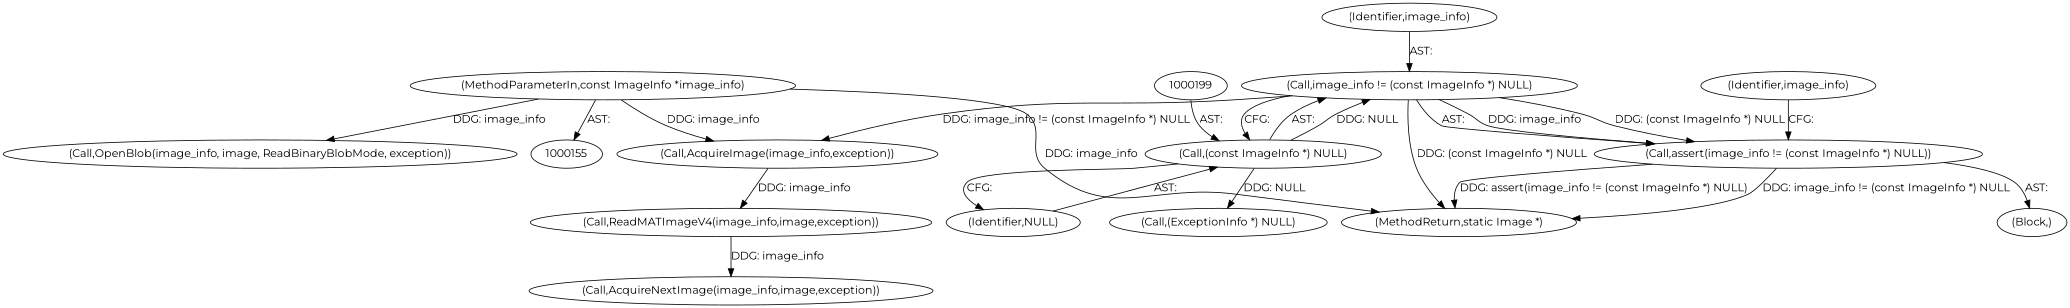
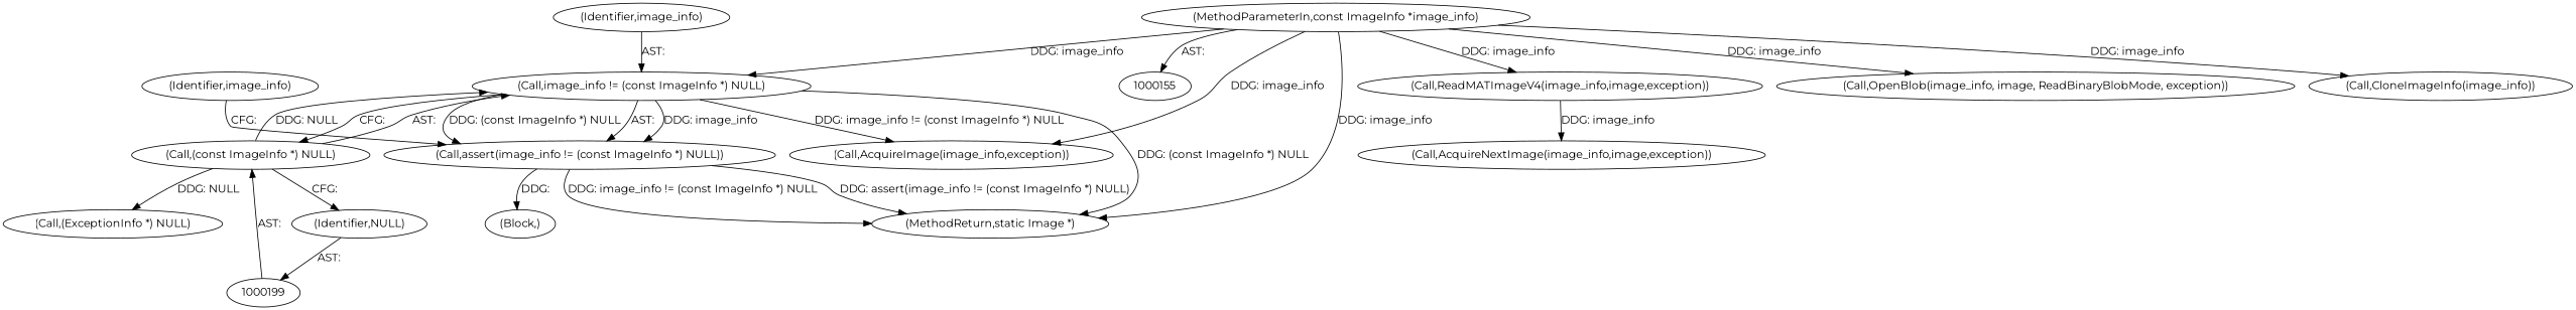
  digraph {
    fontname=Montserrat
    node [fontname=Montserrat]
    edge [fontname=Montserrat]
    n1 [label="(Call,assert(image_info != (const ImageInfo *) NULL))"]
    n2 [label="(MethodReturn,static Image *)"]
    n3 [label="(Block,)"]
    n4 [label="(Call,image_info != (const ImageInfo *) NULL)"]
    n5 [label="(Call,(const ImageInfo *) NULL)"]
    n6 [label="(Call,AcquireImage(image_info,exception))"]
    n7 [label="(Identifier,NULL)"]
    n8 [label="(Call,(ExceptionInfo *) NULL)"]
    n9 [label="(MethodParameterIn,const ImageInfo *image_info)"]
    n10 [label="(Call,ReadMATImageV4(image_info,image,exception))"]
    n11 [label="(Call,OpenBlob(image_info, image, ReadBinaryBlobMode, exception))"]
+   n12 [label="(Call,CloneImageInfo(image_info))"]
    1000155
    n14 [label="(Call,AcquireNextImage(image_info,image,exception))"]
    n15 [label="(Identifier,image_info)"]
    n16 [label="(Identifier,image_info)"]
    1000199
    n1 -> n2 [label="DDG: assert(image_info != (const ImageInfo *) NULL)"]
    n1 -> n2 [label="DDG: image_info != (const ImageInfo *) NULL"]
-   n1 -> n3 [label="AST: "]
+   n1 -> n3 [label="DDG: "]
    n4 -> n1 [label="AST: "]
    n4 -> n1 [label="DDG: image_info"]
    n4 -> n1 [label="DDG: (const ImageInfo *) NULL"]
    n4 -> n2 [label="DDG: (const ImageInfo *) NULL"]
    n4 -> n5 [label="CFG: "]
    n4 -> n6 [label="DDG: image_info != (const ImageInfo *) NULL"]
    n5 -> n4 [label="AST: "]
    n5 -> n4 [label="DDG: NULL"]
    n5 -> n7 [label="CFG: "]
    n5 -> n8 [label="DDG: NULL"]
-   n7 -> n5 [label="AST: "]
+   n7 -> 1000199 [label="AST: "]
    n9 -> n2 [label="DDG: image_info"]
+   n9 -> n4 [label="DDG: image_info"]
    n9 -> n6 [label="DDG: image_info"]
-   n6 -> n10 [label="DDG: image_info"]
+   n9 -> n10 [label="DDG: image_info"]
    n9 -> n11 [label="DDG: image_info"]
+   n9 -> n12 [label="DDG: image_info"]
    n9 -> 1000155 [label="AST: "]
    n10 -> n14 [label="DDG: image_info"]
    n15 -> n1 [label="CFG: "]
    n16 -> n4 [label="AST: "]
    1000199 -> n5 [label="AST: "]
  }
